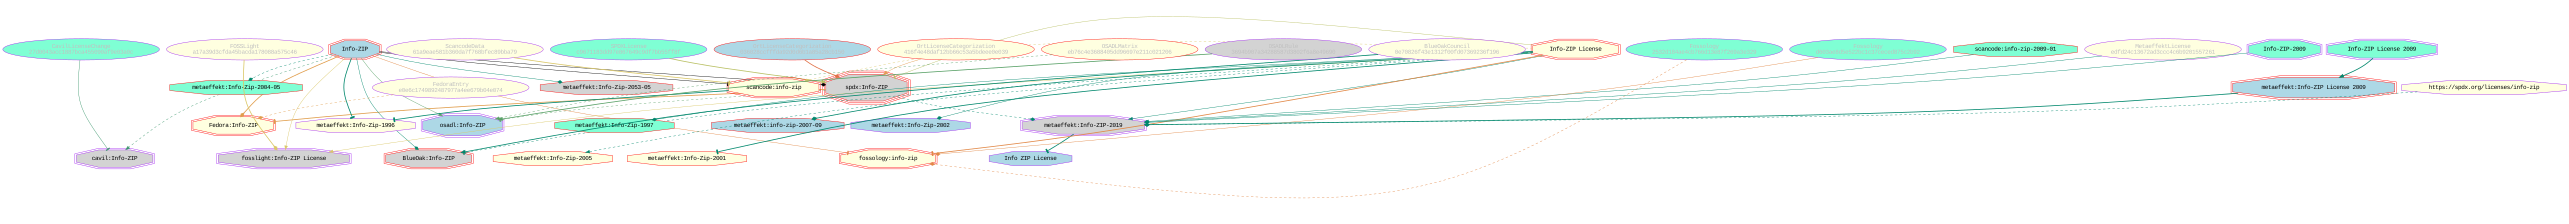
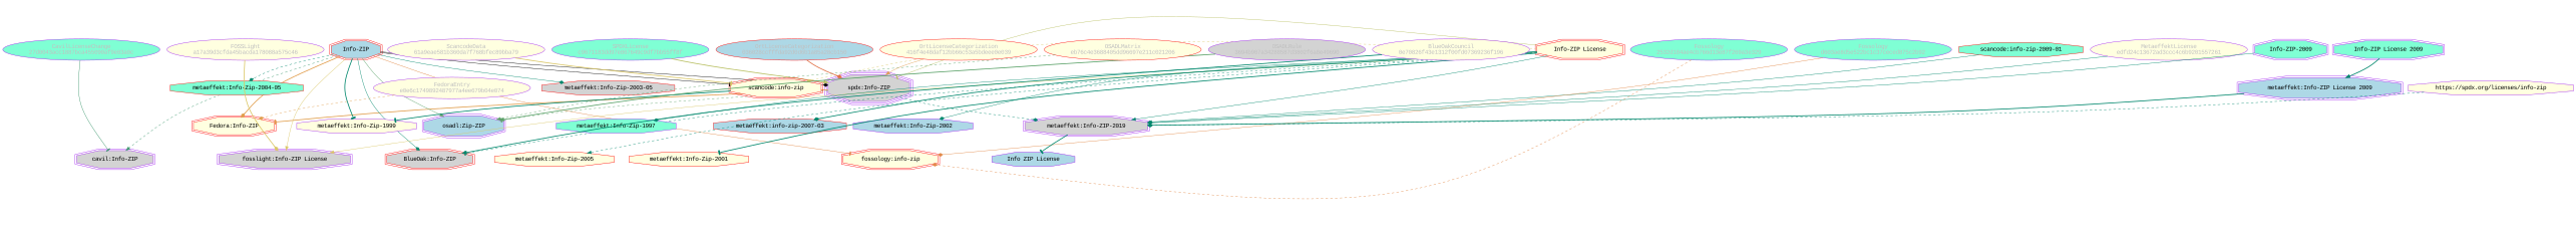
  strict digraph {
    fontname="Liberation Mono"
    splines=curved
    node [color=purple fillcolor=lightyellow fontname="Liberation Mono" shape=ellipse style=filled]
    edge [arrowhead=diamond color="#00876c" fontname="Liberation Mono" style=solid weight=0.5]
    n1 [fillcolor=aquamarine fontcolor=gray label="SPDXLicense\nc9671183dd97e867649c9df7bb55ff8f"]
-   n2 [color=red fillcolor=lightgrey label="spdx:Info-ZIP" shape=tripleoctagon]
+   n2 [fillcolor=lightgrey label="spdx:Info-ZIP" shape=tripleoctagon]
    n3 [color=red label="Fedora:Info-ZIP" shape=doubleoctagon]
-   n4 [fillcolor=lightblue label="osadl:Info-ZIP" shape=doubleoctagon]
+   n4 [fillcolor=lightblue label="osadl:Zip-ZIP" shape=doubleoctagon]
    n5 [fillcolor=lightgrey label="metaeffekt:Info-ZIP-2019" shape=doubleoctagon]
    n6 [color=red fillcolor=lightblue label="Info-ZIP" shape=doubleoctagon]
    n7 [color=red fillcolor=lightgrey label="BlueOak:Info-ZIP" shape=doubleoctagon]
    n8 [color=red label="scancode:info-zip" shape=doubleoctagon]
    n9 [color=red label="fossology:info-zip" shape=doubleoctagon]
    n10 [fillcolor=lightgrey label="cavil:Info-ZIP" shape=doubleoctagon]
    n11 [color=red fillcolor=aquamarine label="metaeffekt:Info-Zip-2004-05" shape=octagon]
-   n12 [color=red fillcolor=lightgrey label="metaeffekt:Info-Zip-2053-05" shape=octagon]
-   n13 [label="metaeffekt:Info-Zip-1996" shape=octagon]
+   n12 [color=red fillcolor=lightgrey label="metaeffekt:Info-Zip-2003-05" shape=octagon]
+   n13 [label="metaeffekt:Info-Zip-1999" shape=octagon]
    n14 [fillcolor=lightgrey label="fosslight:Info-ZIP License" shape=doubleoctagon]
    n15 [color=red label="Info-ZIP License" shape=doubleoctagon]
-   n16 [color=red fillcolor=lightblue label="metaeffekt:info-zip-2007-09" shape=octagon]
+   n16 [color=red fillcolor=lightblue label="metaeffekt:info-zip-2007-03" shape=octagon]
    n17 [color=red label="metaeffekt:Info-Zip-2005" shape=octagon]
    n18 [fillcolor=lightblue label="metaeffekt:Info-Zip-2002" shape=octagon]
    n19 [color=red label="metaeffekt:Info-Zip-2001" shape=octagon]
-   n20 [color=red fillcolor=aquamarine label="metaeffekt:Info-Zip-1997" shape=octagon]
+   n20 [fillcolor=aquamarine label="metaeffekt:Info-Zip-1997" shape=octagon]
    n21 [fontcolor=gray label="FedoraEntry\ne0e6c1749892487977a4ee679b04e074"]
    n22 [fontcolor=gray label="BlueOakCouncil\n0e70826f43e1312f00fd07369236f196"]
    n23 [fillcolor=lightgrey fontcolor=gray label="OSADLRule\n3694b907a34288587d3802f6a8e49690"]
    n24 [color=red fontcolor=gray label="OSADLMatrix\neb76c4e3688405dd96697e211c021206"]
    n25 [color=red fillcolor=aquamarine label="scancode:info-zip-2009-01" shape=octagon]
    n26 [fontcolor=gray label="ScancodeData\n61a9eae581b360da7f768bfec89bba79"]
    n27 [fillcolor=aquamarine fontcolor=gray label="Fossology\n2532d184ae4cb766d13e87f269a3e329"]
    n28 [fillcolor=aquamarine fontcolor=gray label="Fossology\nd603ae8d5e522bc1c37ceced875c2b92"]
    n29 [color=red fillcolor=lightblue fontcolor=gray label="OrtLicenseCategorization\n036028ccfffda92d0d6b1a85a28cb150"]
    n30 [color=red fontcolor=gray label="OrtLicenseCategorization\n416f4e48daf12bb66c53a5bdeee0e039"]
    n31 [fillcolor=aquamarine fontcolor=gray label="CavilLicenseChange\n27d0043acc1887bca455090af9e03a0c"]
    n32 [fontcolor=gray label="MetaeffektLicense\nedfd24c13672ad3ccc4c6b9201557261"]
    n33 [fillcolor=aquamarine label="Info-ZIP-2009" shape=doubleoctagon]
-   n34 [color=red fillcolor=lightblue label="metaeffekt:Info-ZIP License 2009" shape=doubleoctagon]
+   n34 [fillcolor=lightblue label="metaeffekt:Info-ZIP License 2009" shape=doubleoctagon]
    n35 [fillcolor=aquamarine label="Info-ZIP License 2009" shape=doubleoctagon]
    n36 [fillcolor=lightblue label="Info ZIP License" shape=octagon]
    n37 [label="https://spdx.org/licenses/info-zip" shape=octagon]
    n38 [fontcolor=gray label="FOSSLight\na17a39d3cfda45bacda178088a575c46"]
    n1 -> n2 [arrowhead=normal color="#b8bf62" style=bold]
    n2 -> n3 [arrowhead=tee color="#e09d4b" style=bold weight=0.7]
    n2 -> n4 [arrowhead=tee color="#58a066" style=dashed weight=0.7]
    n2 -> n5 [style=dashed weight=0.7]
    n6 -> n2 [weight=0.7 color=""]
    n6 -> n3 [color="#e09d4b" style=bold weight=0.7]
    n6 -> n4 [arrowhead=normal color="#58a066" weight=0.7]
    n6 -> n7 [weight=0.7]
    n6 -> n8 [arrowhead=tee weight=0.7 color=""]
    n6 -> n9 [arrowhead=tee color="#e18745" weight=0.7]
    n6 -> n10 [arrowhead=normal color="#379469" style=dashed weight=0.7]
    n6 -> n11 [style=dashed]
    n6 -> n12
    n6 -> n13 [arrowhead=tee style=bold]
    n6 -> n14 [arrowhead=normal color="#dac767" weight=0.7]
    n8 -> n13 [arrowhead=tee style=bold]
    n15 -> n2 [arrowhead=tee color="#b8bf62" weight=0.7]
    n15 -> n5 [arrowhead=normal]
    n15 -> n7 [arrowhead=tee style=dashed weight=0.7]
    n15 -> n8 [color="#dac767" style=dashed weight=0.7]
-   n15 -> n9 [arrowhead=tee color="#e18745" style=bold weight=0.7]
    n15 -> n14 [arrowhead=normal color="#dac767" weight=0.7]
    n15 -> n16 [style=bold]
    n15 -> n17 [arrowhead=normal style=dashed]
    n15 -> n18
    n15 -> n19 [arrowhead=tee style=bold]
    n15 -> n20
    n21 -> n3 [color="#e09d4b" style=dashed]
    n22 -> n7 [arrowhead=normal style=bold]
    n23 -> n4 [arrowhead=normal color="#58a066" style=bold]
    n24 -> n4 [arrowhead=normal color="#58a066" style=dashed]
    n25 -> n5 [arrowhead=normal]
    n26 -> n8 [arrowhead=tee color="#dac767" style=bold]
    n27 -> n9 [color="#e18745" style=dashed]
    n28 -> n9 [color="#e18745"]
    n29 -> n2 [color="#e06f45" style=bold]
    n30 -> n2 [arrowhead=normal color="#e09d4b"]
    n31 -> n10 [arrowhead=tee color="#379469"]
    n32 -> n5
    n33 -> n5 [weight=0.7]
    n34 -> n5 [style=bold weight=0.7]
    n35 -> n34 [arrowhead=normal style=bold weight=0.7]
-   n5 -> n36 [arrowhead=tee style=bold]
+   n36 -> n5 [arrowhead=tee style=bold]
    n37 -> n5 [style=dashed]
    n38 -> n14 [color="#dac767" style=bold]
  }
